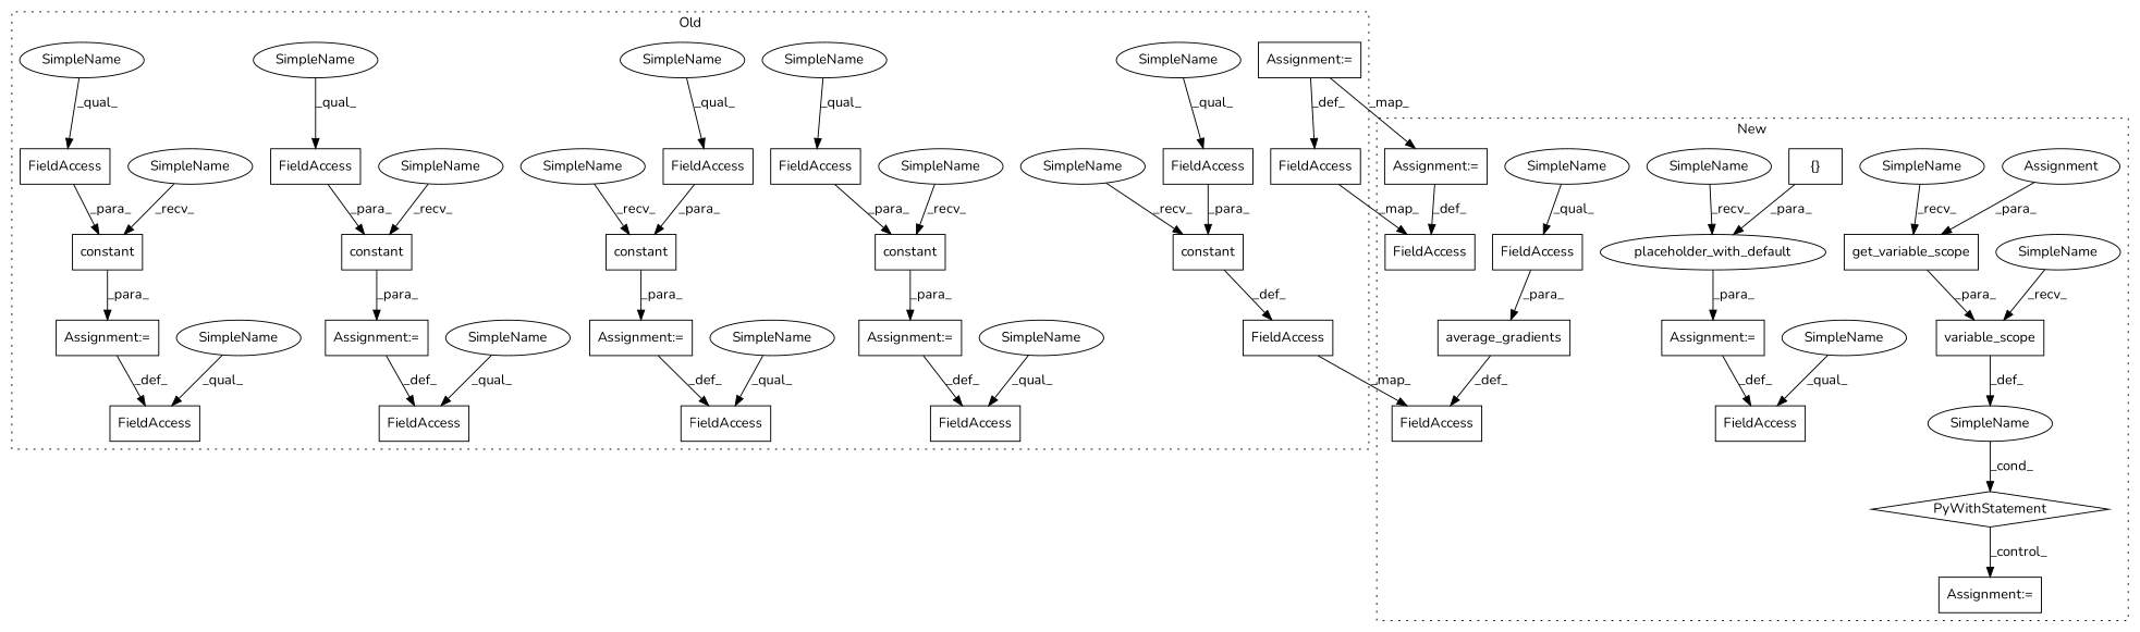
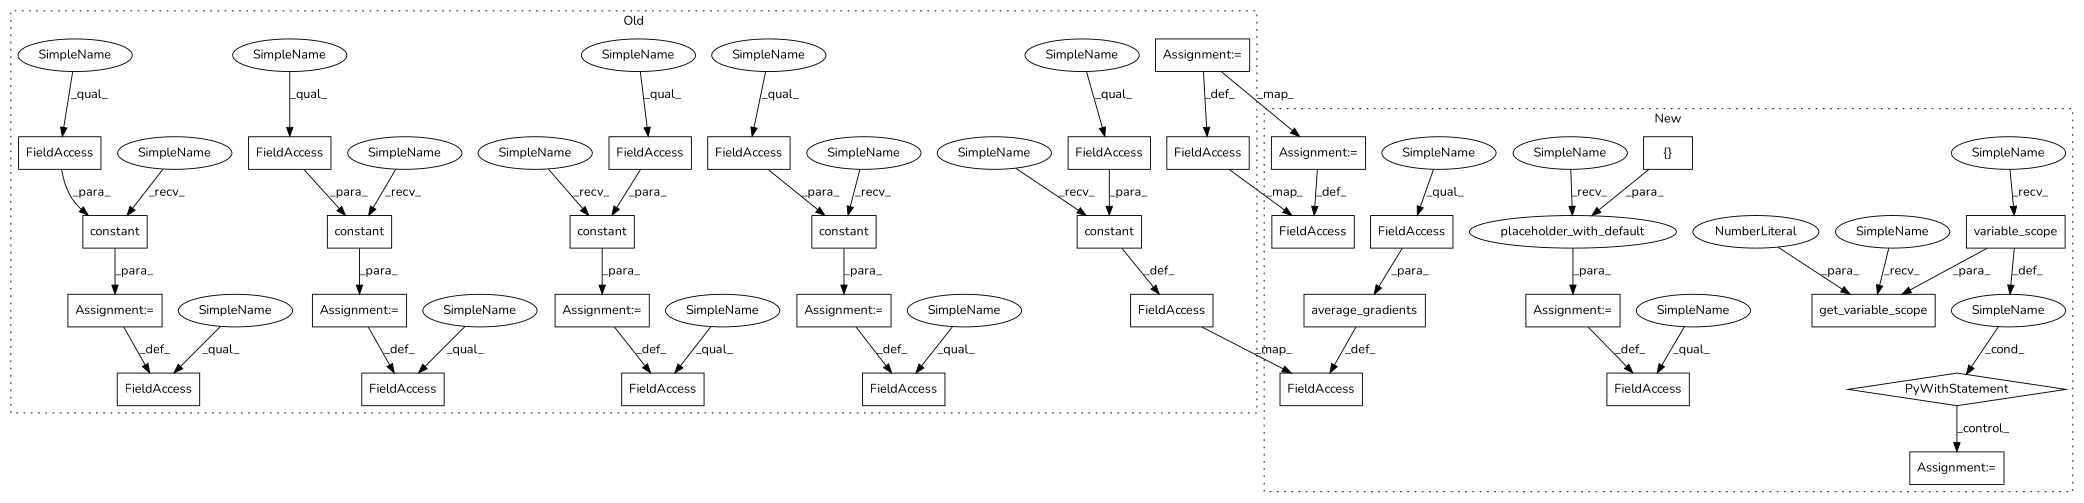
  digraph {
    fontname=Nunito
    node [a=42 fontname=Nunito l=4 s=10438 shape=box]
    edge [fontname=Nunito]
    n1 [a=32 l="9,1" label=constant s="10429,10472"]
    n2 [a=22 l=34 label=FieldAccess]
    n3 [a=22 l=34 label=FieldAccess s=10146]
    n4 [a=32 l="9,1" label=constant s="10137,10180"]
    n5 [a=22 l=29 label=FieldAccess s=10345]
    n6 [a=32 l="9,1" label=constant s="10336,10374"]
    n7 [a=22 l=36 label=FieldAccess s=10089]
    n8 [a=22 l=31 label=FieldAccess s=10293]
    n9 [a=22 l=33 label=FieldAccess s=10049]
    n10 [a=32 l="9,1" label=constant s="10040,10082"]
    n11 [a=22 l=40 label=FieldAccess s=10187]
    n12 [a=32 l="9,1" label=constant s="10239,10286"]
    n13 [a=22 l=35 label=FieldAccess s=9993]
    n14 [a=22 l=38 label=FieldAccess s=10248]
    n15 [a=7 l=1 label="Assignment:=" s=10227]
    n16 [a=7 l=1 label="Assignment:=" s=10028]
    n17 [a=7 l=1 label="Assignment:=" s=10324]
    n18 [a=7 l=1 label="Assignment:=" s=10125]
    n19 [a=22 l=36 label=FieldAccess s=10381]
    n20 [a=22 l=14 label=FieldAccess s=11451]
    n21 [a=7 l=1 label="Assignment:=" s=11465]
    n22 [label=SimpleName s=10187 shape=ellipse]
    n23 [label=SimpleName shape=ellipse]
    n24 [label=SimpleName s=10345 shape=ellipse]
    n25 [label=SimpleName s=10293 shape=ellipse]
    n26 [label=SimpleName s=9993 shape=ellipse]
    n27 [label=SimpleName s=10248 shape=ellipse]
    n28 [label=SimpleName s=10049 shape=ellipse]
    n29 [label=SimpleName s=10146 shape=ellipse]
    n30 [label=SimpleName s=10089 shape=ellipse]
    n31 [l=10 label=SimpleName s=10418 shape=ellipse]
    n32 [l=10 label=SimpleName s=10126 shape=ellipse]
    n33 [l=10 label=SimpleName s=10029 shape=ellipse]
    n34 [l=10 label=SimpleName s=10228 shape=ellipse]
    n35 [l=10 label=SimpleName s=10325 shape=ellipse]
    n36 [a=32 l="15,1" label=variable_scope s="12591,12637"]
    n37 [a=32 l="25,1" label=placeholder_with_default s="12523,12563" shape=ellipse]
    n38 [a=4 l=2 label="{}" s=12561]
-   n39 [a=34 l=3 label=Assignment s=12548 shape=ellipse]
+   n39 [a=34 l=3 label=NumberLiteral s=12548 shape=ellipse]
    n40 [a=32 l=20 label=get_variable_scope s=12617]
    n41 [a=22 l=24 label=FieldAccess s=12487]
    n42 [a=22 l=19 label=FieldAccess s=13792]
    n43 [a=104 l="10,2" label=PyWithStatement s="12570,12638" shape=diamond]
    n44 [label=SimpleName shape=ellipse l="" s=""]
    n45 [a=7 l="71,2" label="Assignment:=" s="12665,12772"]
    n46 [a=7 l=1 label="Assignment:=" s=12511]
    n47 [a=32 l="18,1" label=average_gradients s="13774,13811"]
    n48 [a=22 l=14 label=FieldAccess s=13759]
    n49 [a=22 l=14 label=FieldAccess s=13675]
    n50 [a=7 l=1 label="Assignment:=" s=13689]
    n51 [l=10 label=SimpleName s=12580 shape=ellipse]
    n52 [l=10 label=SimpleName s=12606 shape=ellipse]
    n53 [l=10 label=SimpleName s=12512 shape=ellipse]
    n54 [label=SimpleName s=13792 shape=ellipse]
    n55 [label=SimpleName s=12487 shape=ellipse]
    subgraph cluster_1 {
      label=Old
      style=dotted
      n1
      n2
      n3
      n4
      n5
      n6
      n7
      n8
      n9
      n10
      n11
      n12
      n13
      n14
      n15
      n16
      n17
      n18
      n19
      n20
      n21
      n22
      n23
      n24
      n25
      n26
      n27
      n28
      n29
      n30
      n31
      n32
      n33
      n34
      n35
    }
    subgraph cluster_2 {
      label=New
      style=dotted
      n36
      n37
      n38
      n39
      n40
      n41
      n42
      n43
      n44
      n45
      n46
      n47
      n48
      n49
      n50
      n51
      n52
      n53
      n54
      n55
    }
    n1 -> n19 [label=_def_]
    n2 -> n1 [label=_para_]
    n3 -> n4 [label=_para_]
    n4 -> n18 [label=_para_]
    n5 -> n6 [label=_para_]
    n6 -> n17 [label=_para_]
    n9 -> n10 [label=_para_]
    n10 -> n16 [label=_para_]
    n12 -> n15 [label=_para_]
    n14 -> n12 [label=_para_]
    n15 -> n11 [label=_def_]
    n16 -> n13 [label=_def_]
    n17 -> n8 [label=_def_]
    n18 -> n7 [label=_def_]
    n19 -> n48 [label=_map_]
    n20 -> n49 [label=_map_]
    n21 -> n20 [label=_def_]
    n21 -> n50 [label=_map_]
    n22 -> n11 [label=_qual_]
    n23 -> n2 [label=_qual_]
    n24 -> n5 [label=_qual_]
    n25 -> n8 [label=_qual_]
    n26 -> n13 [label=_qual_]
    n27 -> n14 [label=_qual_]
    n28 -> n9 [label=_qual_]
    n29 -> n3 [label=_qual_]
    n30 -> n7 [label=_qual_]
    n31 -> n1 [label=_recv_]
    n32 -> n4 [label=_recv_]
    n33 -> n10 [label=_recv_]
    n34 -> n12 [label=_recv_]
    n35 -> n6 [label=_recv_]
    n36 -> n44 [label=_def_]
    n37 -> n46 [label=_para_]
    n38 -> n37 [label=_para_]
    n39 -> n40 [label=_para_]
-   n40 -> n36 [label=_para_]
+   n36 -> n40 [label=_para_]
    n42 -> n47 [label=_para_]
    n43 -> n45 [label=_control_]
    n44 -> n43 [label=_cond_]
    n46 -> n41 [label=_def_]
    n47 -> n48 [label=_def_]
    n50 -> n49 [label=_def_]
    n51 -> n36 [label=_recv_]
    n52 -> n40 [label=_recv_]
    n53 -> n37 [label=_recv_]
    n54 -> n42 [label=_qual_]
    n55 -> n41 [label=_qual_]
  }
